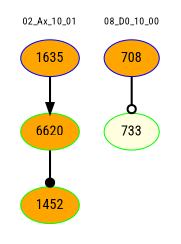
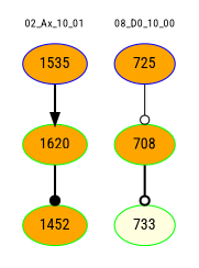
  digraph {
    fontname="Roboto Condensed"
    node [color=green fillcolor=orange fontname="Roboto Condensed" style=filled]
    edge [arrowhead=odot color=black fontname="Roboto Condensed" style=bold]
-   n1 [color=blue label=1635]
-   n2 [label=6620]
+   n1 [color=blue label=1535]
+   n2 [label=1620]
    n3 [label=1452]
-   n5 [color=blue label=708]
+   n4 [color=blue label=725]
+   n5 [label=708]
    n6 [fillcolor=lightyellow label=733]
    subgraph cluster_1 {
      color=white
      fontsize=10
      label="02_Ax_10_01"
      n1
      n2
      n3
    }
    subgraph cluster_2 {
      color=white
      fontsize=10
      label="08_D0_10_00"
+     n4
      n5
      n6
    }
    n1 -> n2 [arrowhead=normal]
    n2 -> n3 [arrowhead=dot]
+   n4 -> n5 [style=solid]
    n5 -> n6
  }
